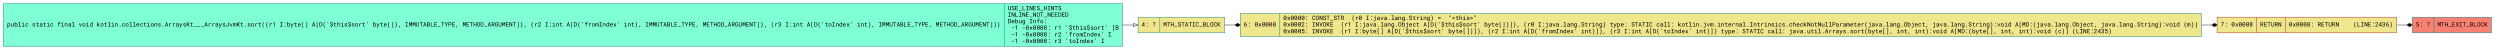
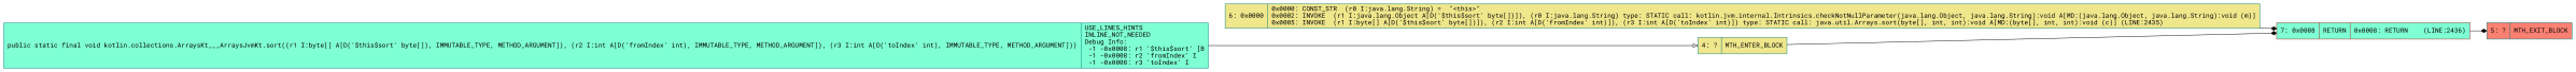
  digraph {
    fontname="Roboto Mono"
    rankdir=LR
    node [color=teal fillcolor=khaki fontname="Roboto Mono" shape=record style=filled]
    edge [arrowhead=diamond fontname="Roboto Mono"]
-   n1 [label="{4\:\ ?|MTH_STATIC_BLOCK\l}"]
+   n1 [label="{4\:\ ?|MTH_ENTER_BLOCK\l}"]
    n2 [label="{6\:\ 0x0000|0x0000: CONST_STR  (r0 I:java.lang.String) =  \"\<this\>\" \l0x0002: INVOKE  (r1 I:java.lang.Object A[D('$this$sort' byte[])]), (r0 I:java.lang.String) type: STATIC call: kotlin.jvm.internal.Intrinsics.checkNotNullParameter(java.lang.Object, java.lang.String):void A[MD:(java.lang.Object, java.lang.String):void (m)]\l0x0005: INVOKE  (r1 I:byte[] A[D('$this$sort' byte[])]), (r2 I:int A[D('fromIndex' int)]), (r3 I:int A[D('toIndex' int)]) type: STATIC call: java.util.Arrays.sort(byte[], int, int):void A[MD:(byte[], int, int):void (c)] (LINE:2435)\l}"]
-   n3 [color=brown label="{7\:\ 0x0008|RETURN\l|0x0008: RETURN    (LINE:2436)\l}"]
+   n3 [color=brown fillcolor=aquamarine label="{7\:\ 0x0008|RETURN\l|0x0008: RETURN    (LINE:2436)\l}"]
    n4 [fillcolor=salmon label="{5\:\ ?|MTH_EXIT_BLOCK\l}"]
    n5 [fillcolor=aquamarine label="{public static final void kotlin.collections.ArraysKt___ArraysJvmKt.sort((r1 I:byte[] A[D('$this$sort' byte[]), IMMUTABLE_TYPE, METHOD_ARGUMENT]), (r2 I:int A[D('fromIndex' int), IMMUTABLE_TYPE, METHOD_ARGUMENT]), (r3 I:int A[D('toIndex' int), IMMUTABLE_TYPE, METHOD_ARGUMENT]))  | USE_LINES_HINTS\lINLINE_NOT_NEEDED\lDebug Info:\l  \-1 \-0x0008: r1 '$this$sort' [B\l  \-1 \-0x0008: r2 'fromIndex' I\l  \-1 \-0x0008: r3 'toIndex' I\l}"]
-   n1 -> n2
+   n1 -> n3
    n2 -> n3
    n3 -> n4
    n5 -> n1 [arrowhead=onormal]
  }
